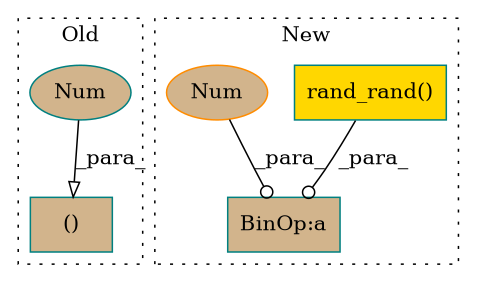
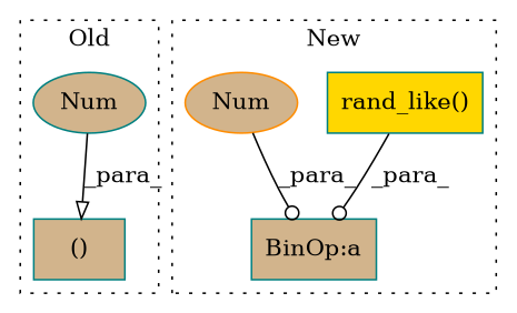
  digraph {
    node [a=76 l=3 shape=box style=filled fillcolor=tan color=teal]
    edge [arrowhead=odot]
    n1 [a=54 l=5 label="()" s=1804]
    n2 [label=Num s=1801 shape=ellipse]
-   n3 [a=75 l="16,1" label="rand_rand()" s="1816,1857" fillcolor=gold]
+   n3 [a=75 l="16,1" label="rand_like()" s="1816,1857" fillcolor=gold]
    n4 [a=82 label="BinOp:a" s=1813]
    n5 [label=Num s=1810 shape=ellipse color=darkorange]
    subgraph cluster_1 {
      label=Old
      style=dotted
      n1
      n2
    }
    subgraph cluster_2 {
      label=New
      style=dotted
      n3
      n4
      n5
    }
    n2 -> n1 [label=_para_ arrowhead=onormal]
    n3 -> n4 [label=_para_]
    n5 -> n4 [label=_para_]
  }
